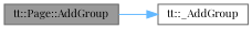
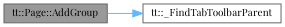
  digraph {
    rankdir=LR
    fontname="Playfair Display"
    node [fontname="Playfair Display" fontsize=10 shape=box style=filled]
    n1 [color=gray40 fillcolor=grey60 fontcolor=black height=0.2 label="tt::Page::AddGroup" width=0.4]
-   n2 [color=grey40 fillcolor=white height=0.2 label="tt::_AddGroup" width=0.4]
+   n2 [color=grey40 fillcolor=white height=0.2 label="tt::_FindTabToolbarParent" width=0.4]
    n1 -> n2 [color=steelblue1 fontname="Playfair Display" fontsize=10 labelfontname=Helvetica labelfontsize=10 style=solid]
  }
